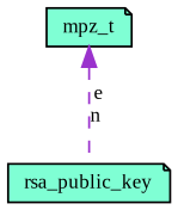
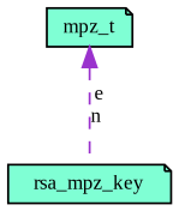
  digraph {
    fontname="Liberation Serif"
    node [color=black fillcolor=aquamarine fontname="Liberation Serif" fontsize=10 shape=note style=filled]
-   n1 [fontcolor=black height=0.2 label=rsa_public_key width=0.4]
+   n1 [fontcolor=black height=0.2 label=rsa_mpz_key width=0.4]
    n2 [height=0.2 label=mpz_t width=0.4]
    n2 -> n1 [color=darkorchid3 dir=back fontname="Liberation Serif" fontsize=10 label=" e\nn" labelfontname=Helvetica labelfontsize=10 style=dashed]
  }
